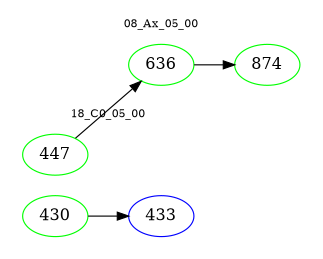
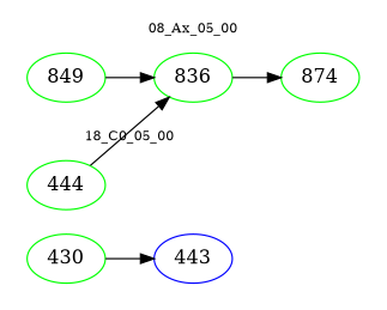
  digraph {
    rankdir=LR
    node [color=green]
    edge [color=black]
-   n2 [label=636]
+   n1 [label=849]
+   n2 [label=836]
    n3 [label=874]
-   n4 [label=447]
+   n4 [label=444]
    n5 [label=430]
-   n6 [color=blue label=433]
+   n6 [color=blue label=443]
    subgraph cluster_1 {
      color=white
      fontsize=10
      label="08_Ax_05_00"
+     n1
      n2
      n3
    }
    subgraph cluster_2 {
      color=white
      fontsize=10
      label="18_C0_05_00"
      n4
      n5
      n6
    }
+   n1 -> n2
    n2 -> n3
    n4 -> n2
    n5 -> n6
  }
